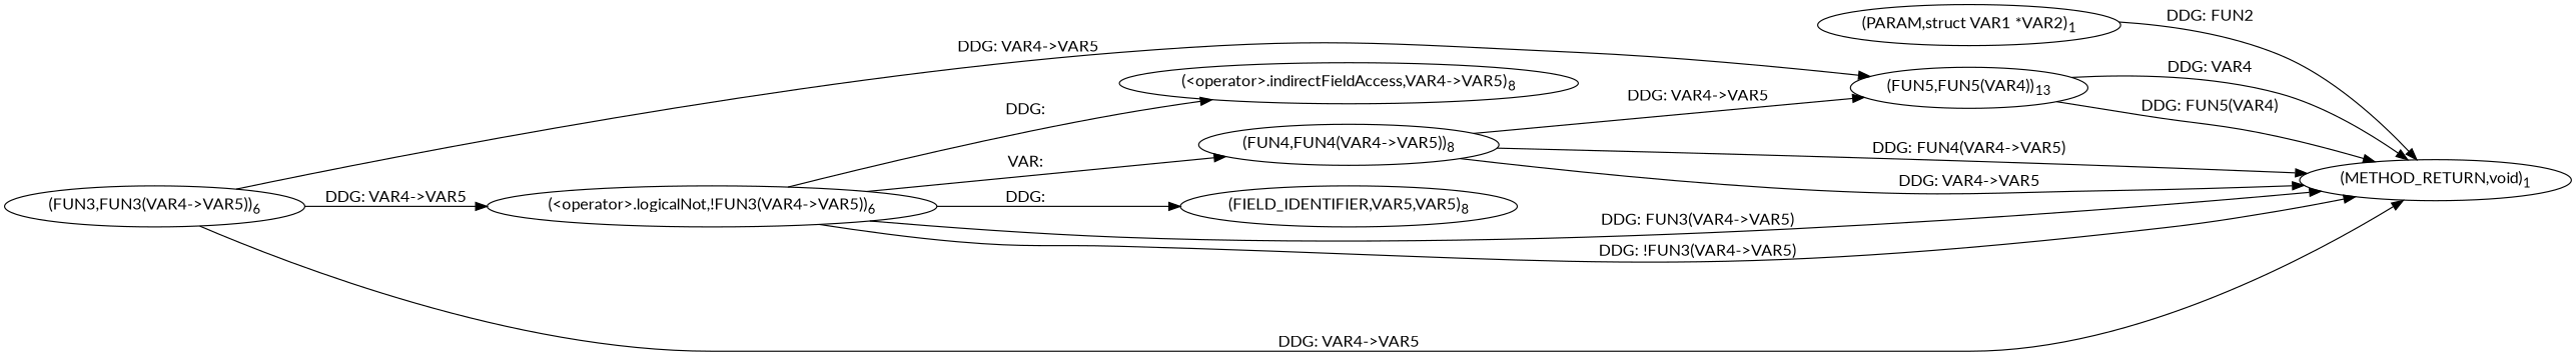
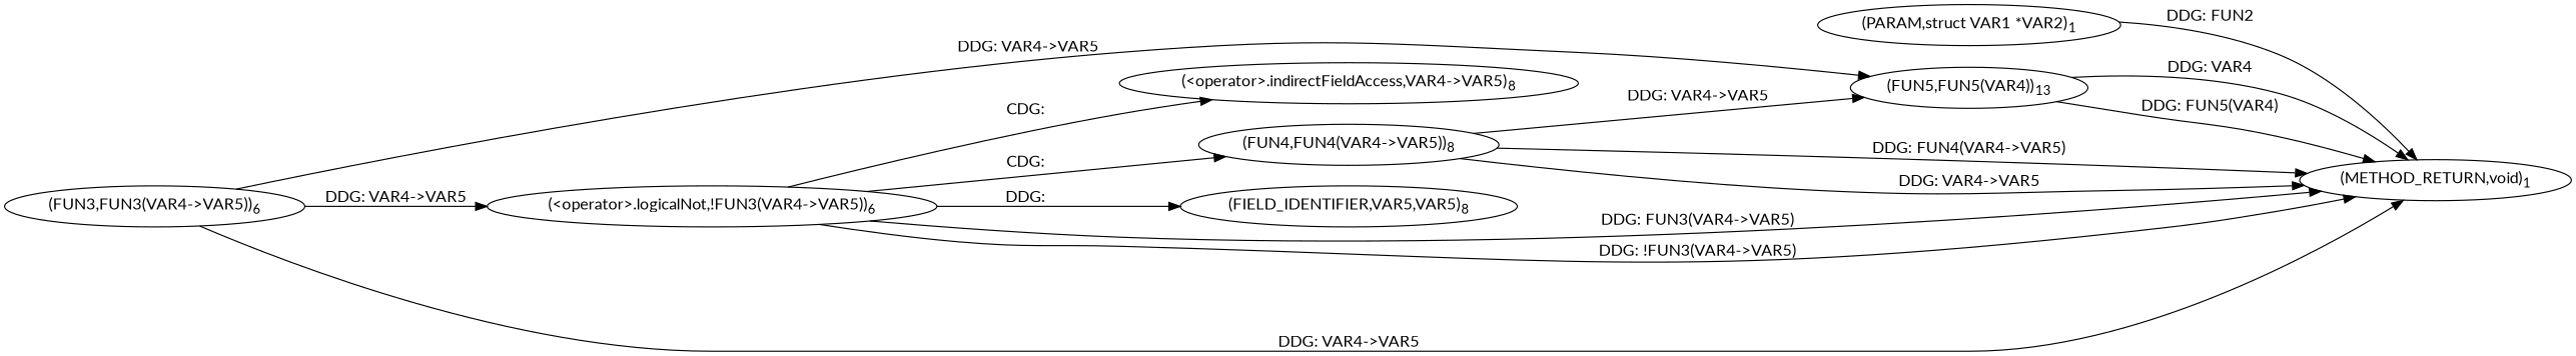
  digraph {
    fontname=Lato
    rankdir=LR
    node [fontname=Lato]
    edge [fontname=Lato]
    n1 [label=<(PARAM,struct VAR1 *VAR2)<SUB>1</SUB>>]
    n2 [label=<(METHOD_RETURN,void)<SUB>1</SUB>>]
    n3 [label=<(FUN5,FUN5(VAR4))<SUB>13</SUB>>]
    n4 [label=<(&lt;operator&gt;.logicalNot,!FUN3(VAR4-&gt;VAR5))<SUB>6</SUB>>]
    n5 [label=<(FUN4,FUN4(VAR4-&gt;VAR5))<SUB>8</SUB>>]
    n6 [label=<(&lt;operator&gt;.indirectFieldAccess,VAR4-&gt;VAR5)<SUB>8</SUB>>]
    n7 [label=<(FIELD_IDENTIFIER,VAR5,VAR5)<SUB>8</SUB>>]
    n8 [label=<(FUN3,FUN3(VAR4-&gt;VAR5))<SUB>6</SUB>>]
    n1 -> n2 [label="DDG: FUN2"]
    n3 -> n2 [label="DDG: VAR4"]
    n3 -> n2 [label="DDG: FUN5(VAR4)"]
    n4 -> n2 [label="DDG: FUN3(VAR4-&gt;VAR5)"]
    n4 -> n2 [label="DDG: !FUN3(VAR4-&gt;VAR5)"]
-   n4 -> n5 [label="VAR: "]
-   n4 -> n6 [label="DDG: "]
+   n4 -> n5 [label="CDG: "]
+   n4 -> n6 [label="CDG: "]
    n4 -> n7 [label="DDG: "]
    n5 -> n2 [label="DDG: VAR4-&gt;VAR5"]
    n5 -> n2 [label="DDG: FUN4(VAR4-&gt;VAR5)"]
    n5 -> n3 [label="DDG: VAR4-&gt;VAR5"]
    n8 -> n2 [label="DDG: VAR4-&gt;VAR5"]
    n8 -> n3 [label="DDG: VAR4-&gt;VAR5"]
    n8 -> n4 [label="DDG: VAR4-&gt;VAR5"]
  }
